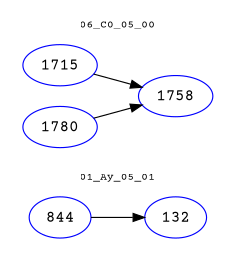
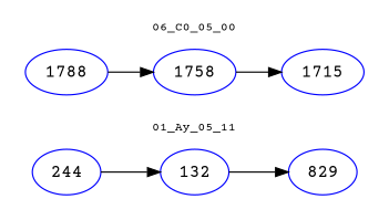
  digraph {
    fontname="Courier Prime"
    rankdir=LR
    node [color=blue fontname="Courier Prime"]
    edge [color=black fontname="Courier Prime"]
-   n1 [label=844]
+   n1 [label=244]
    n2 [label=132]
+   n3 [label=829]
    n4 [label=1715]
    n5 [label=1758]
-   n6 [label=1780]
+   n6 [label=1788]
    subgraph cluster_1 {
      color=white
      fontsize=10
-     label="01_Ay_05_01"
+     label="01_Ay_05_11"
      n1
      n2
+     n3
    }
    subgraph cluster_2 {
      color=white
      fontsize=10
      label="06_C0_05_00"
      n4
      n5
      n6
    }
    n1 -> n2
-   n4 -> n5
+   n2 -> n3
+   n5 -> n4
    n6 -> n5
  }
